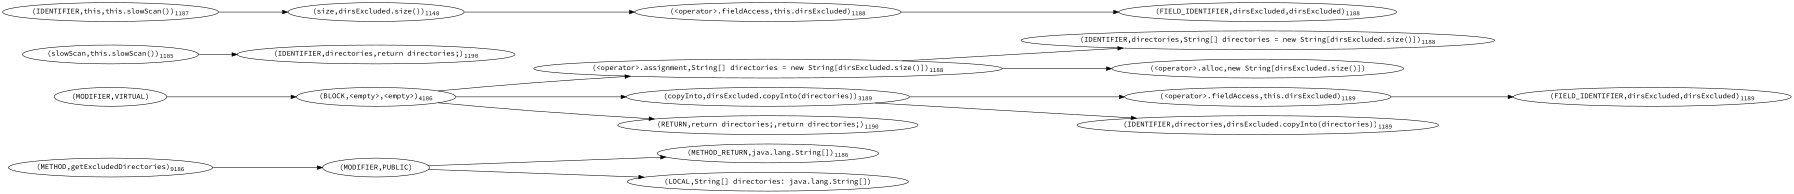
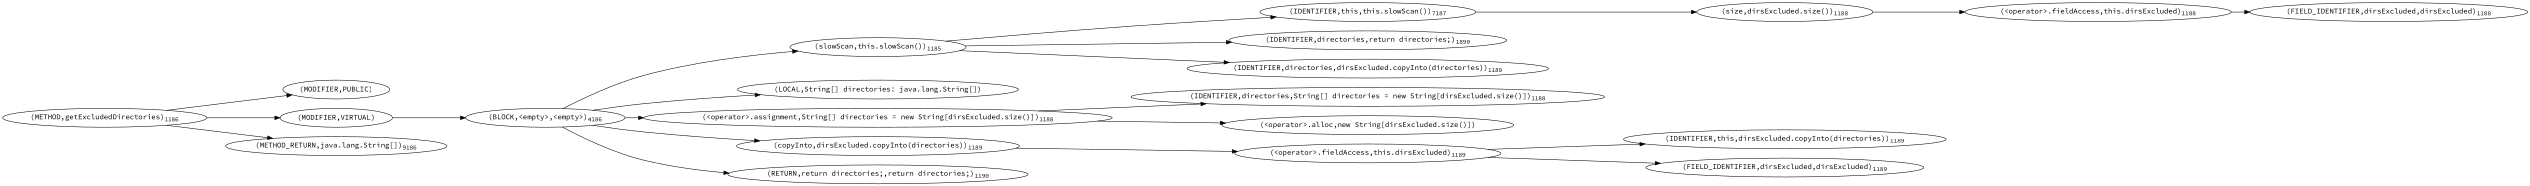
  digraph {
    fontname="Source Code Pro"
    rankdir=LR
    node [fontname="Source Code Pro"]
    edge [fontname="Source Code Pro"]
-   n1 [label=<(METHOD,getExcludedDirectories)<SUB>9186</SUB>>]
+   n1 [label=<(METHOD,getExcludedDirectories)<SUB>1186</SUB>>]
    n2 [label=<(MODIFIER,PUBLIC)>]
    n3 [label=<(MODIFIER,VIRTUAL)>]
-   n4 [label=<(METHOD_RETURN,java.lang.String[])<SUB>1186</SUB>>]
+   n4 [label=<(METHOD_RETURN,java.lang.String[])<SUB>9186</SUB>>]
    n5 [label=<(BLOCK,&lt;empty&gt;,&lt;empty&gt;)<SUB>4186</SUB>>]
    n6 [label=<(slowScan,this.slowScan())<SUB>1185</SUB>>]
    n7 [label=<(LOCAL,String[] directories: java.lang.String[])>]
    n8 [label=<(&lt;operator&gt;.assignment,String[] directories = new String[dirsExcluded.size()])<SUB>1188</SUB>>]
-   n9 [label=<(copyInto,dirsExcluded.copyInto(directories))<SUB>3189</SUB>>]
+   n9 [label=<(copyInto,dirsExcluded.copyInto(directories))<SUB>1189</SUB>>]
    n10 [label=<(RETURN,return directories;,return directories;)<SUB>1190</SUB>>]
-   n11 [label=<(IDENTIFIER,this,this.slowScan())<SUB>1187</SUB>>]
-   n12 [label=<(IDENTIFIER,directories,return directories;)<SUB>1190</SUB>>]
+   n11 [label=<(IDENTIFIER,this,this.slowScan())<SUB>7187</SUB>>]
+   n12 [label=<(IDENTIFIER,directories,return directories;)<SUB>1890</SUB>>]
    n13 [label=<(IDENTIFIER,directories,String[] directories = new String[dirsExcluded.size()])<SUB>1188</SUB>>]
    n14 [label=<(&lt;operator&gt;.alloc,new String[dirsExcluded.size()])>]
    n15 [label=<(&lt;operator&gt;.fieldAccess,this.dirsExcluded)<SUB>1189</SUB>>]
    n16 [label=<(IDENTIFIER,directories,dirsExcluded.copyInto(directories))<SUB>1189</SUB>>]
-   n17 [label=<(size,dirsExcluded.size())<SUB>1148</SUB>>]
+   n17 [label=<(size,dirsExcluded.size())<SUB>1188</SUB>>]
    n18 [label=<(&lt;operator&gt;.fieldAccess,this.dirsExcluded)<SUB>1188</SUB>>]
    n19 [label=<(FIELD_IDENTIFIER,dirsExcluded,dirsExcluded)<SUB>1188</SUB>>]
+   n20 [label=<(IDENTIFIER,this,dirsExcluded.copyInto(directories))<SUB>1189</SUB>>]
    n21 [label=<(FIELD_IDENTIFIER,dirsExcluded,dirsExcluded)<SUB>1189</SUB>>]
    n1 -> n2
-   n2 -> n4
+   n1 -> n3
+   n1 -> n4
    n3 -> n5
-   n2 -> n7
+   n5 -> n6
+   n5 -> n7
    n5 -> n8
    n5 -> n9
    n5 -> n10
+   n6 -> n11
    n6 -> n12
    n8 -> n13
    n8 -> n14
    n9 -> n15
-   n9 -> n16
+   n6 -> n16
    n11 -> n17
+   n15 -> n20
    n15 -> n21
    n17 -> n18
    n18 -> n19
  }
